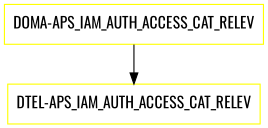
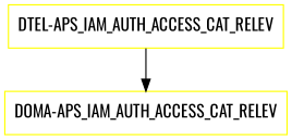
  digraph {
    fontname=Oswald
    node [color=yellow shape=box fontname=Oswald]
    "DTEL-APS_IAM_AUTH_ACCESS_CAT_RELEV"
    "DOMA-APS_IAM_AUTH_ACCESS_CAT_RELEV"
-   "DOMA-APS_IAM_AUTH_ACCESS_CAT_RELEV" -> "DTEL-APS_IAM_AUTH_ACCESS_CAT_RELEV" [fontname=Oswald]
+   "DTEL-APS_IAM_AUTH_ACCESS_CAT_RELEV" -> "DOMA-APS_IAM_AUTH_ACCESS_CAT_RELEV" [fontname=Oswald]
  }
